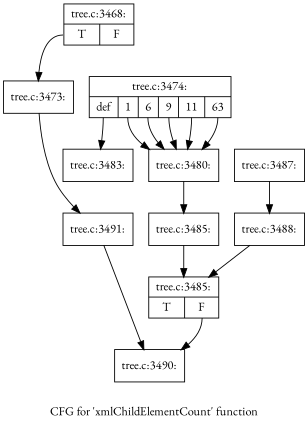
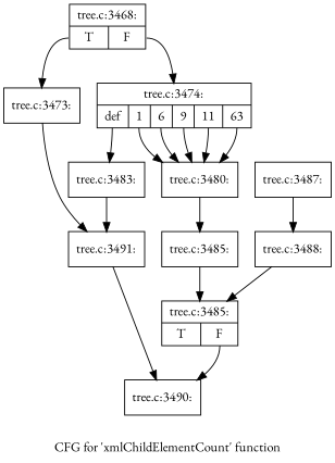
  digraph {
    fontname="EB Garamond"
    label="CFG for 'xmlChildElementCount' function"
    node [fontname="EB Garamond" shape=record]
    edge [fontname="EB Garamond"]
    n1 [label="{tree.c:3468:|{<s0>T|<s1>F}}"]
    n2 [label="{tree.c:3473:}"]
    n3 [label="{tree.c:3474:|{<s0>def|<s1>1|<s2>6|<s3>9|<s4>11|<s5>63}}"]
    n4 [label="{tree.c:3491:}"]
    n5 [label="{tree.c:3483:}"]
    n6 [label="{tree.c:3480:}"]
    n7 [label="{tree.c:3490:}"]
    n8 [label="{tree.c:3485:}"]
    n9 [label="{tree.c:3485:|{<s0>T|<s1>F}}"]
    n10 [label="{tree.c:3487:}"]
    n11 [label="{tree.c:3488:}"]
    n1 -> n2 [tailport=s0]
+   n1 -> n3 [tailport=s1]
    n2 -> n4
    n3 -> n5 [tailport=s0]
    n3 -> n6 [tailport=s1]
    n3 -> n6 [tailport=s2]
    n3 -> n6 [tailport=s3]
    n3 -> n6 [tailport=s4]
    n3 -> n6 [tailport=s5]
    n4 -> n7
+   n5 -> n4
    n6 -> n8
    n8 -> n9
    n9 -> n7 [tailport=s1]
    n10 -> n11
    n11 -> n9
  }
